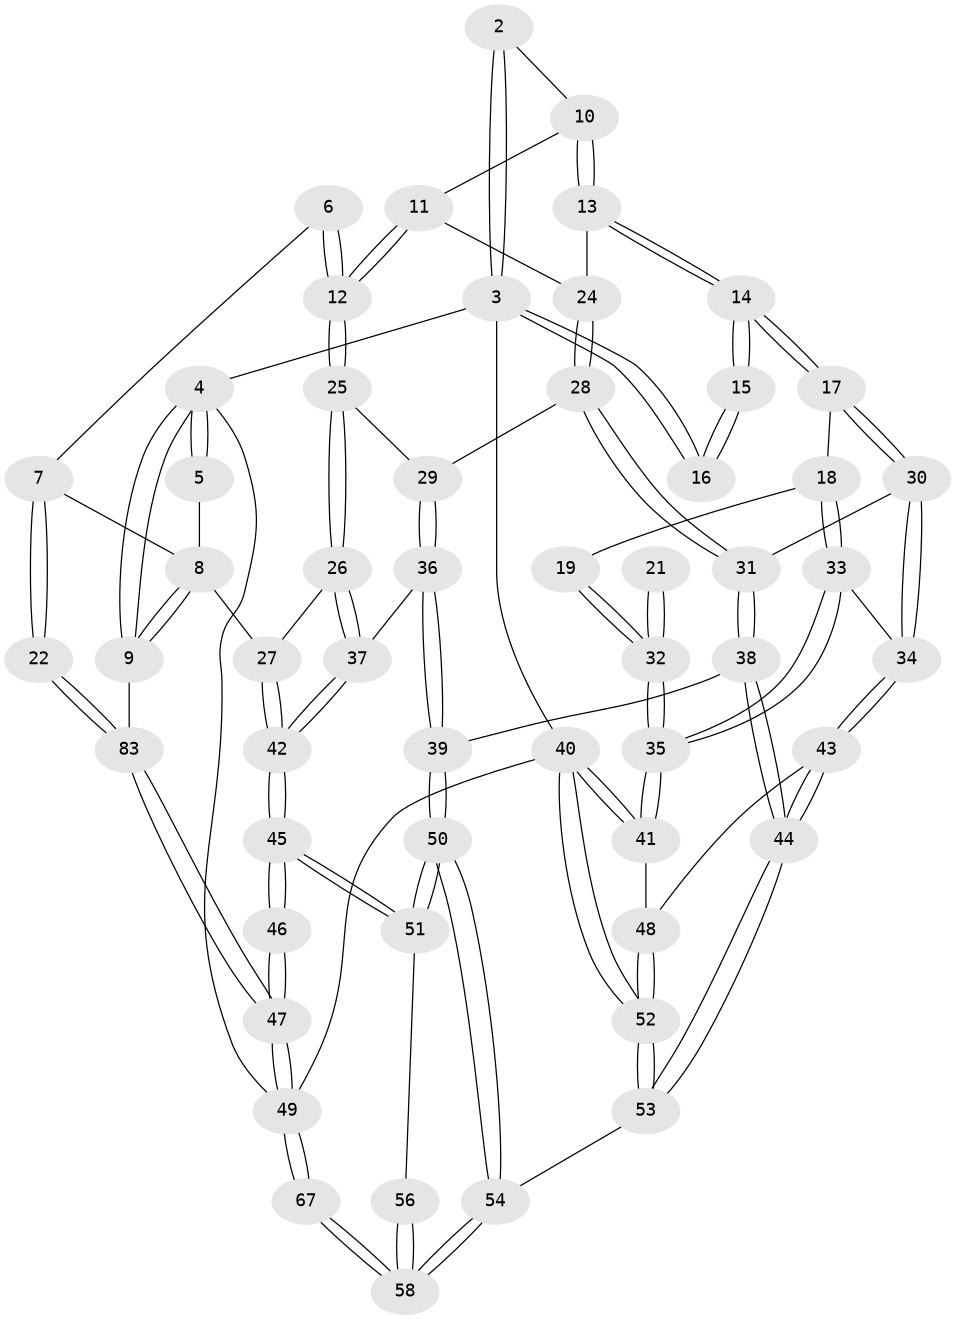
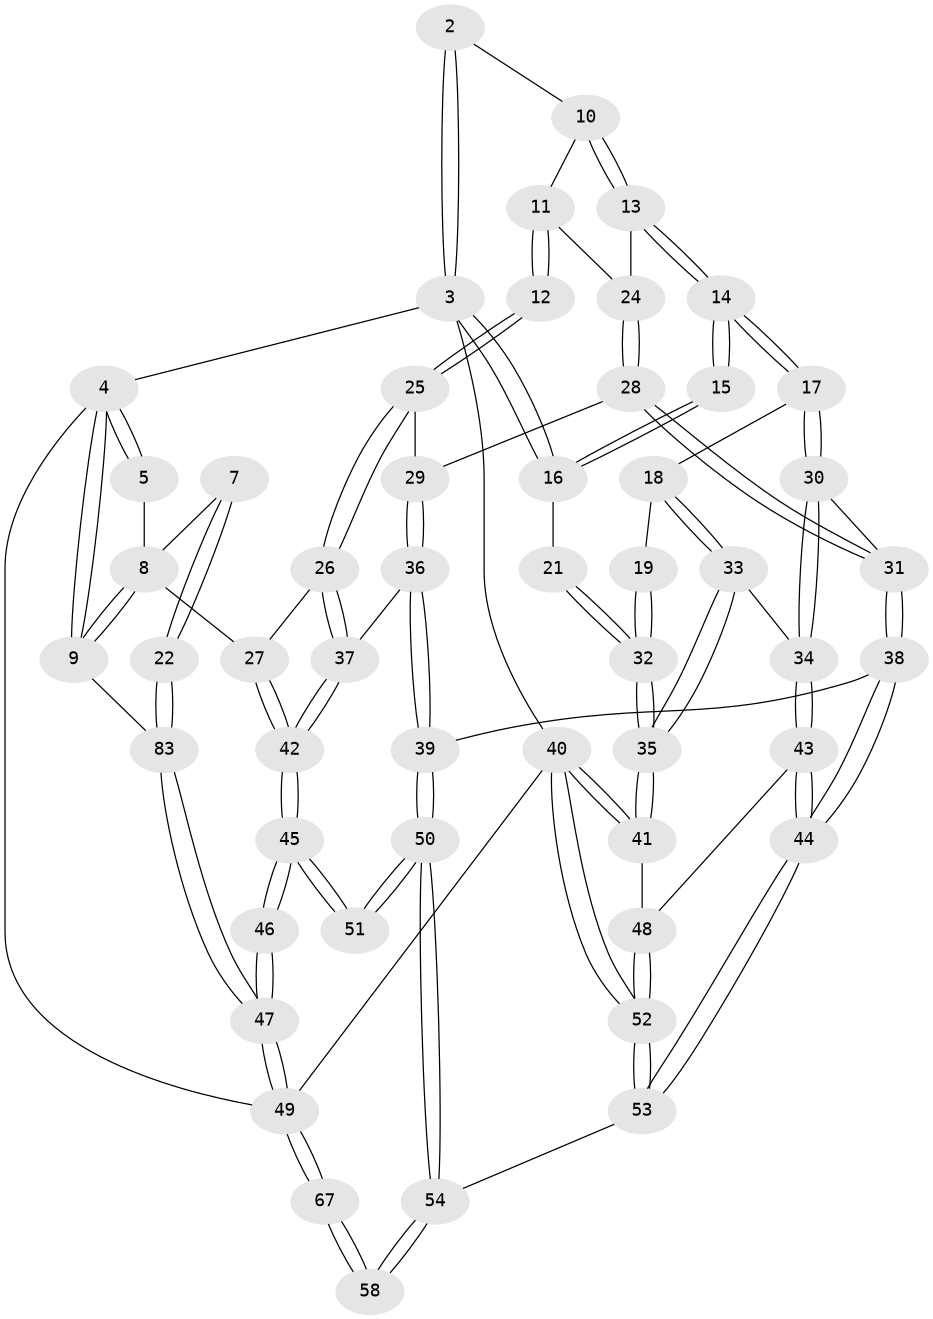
  graph {
    fontname="DejaVu Sans Mono"
    node [color=gray90 fontname="DejaVu Sans Mono" style=filled]
    edge [fontname="DejaVu Sans Mono"]
    2
    3
    10
-   6
    7
    12
    4
    16
    40
    11
    13
    5
    9
    49
    21
    41
    52
    8
    n19 [label=83]
    n20 [label=67]
    27
    22
    25
    47
    24
    14
    28
    26
    29
    15
    17
    18
    30
    32
    19
    33
    31
    34
    35
    42
    37
    36
    45
    38
    39
    43
    44
    48
    50
    53
    51
    54
    46
-   56
    58
    2 -- 3
    2 -- 3
    2 -- 10
    3 -- 4
    3 -- 16
    3 -- 16
    3 -- 40
    10 -- 11
    10 -- 13
    10 -- 13
-   6 -- 7
-   6 -- 12
-   6 -- 12
    7 -- 8
    7 -- 22
    7 -- 22
    12 -- 25
    12 -- 25
    4 -- 5
    4 -- 5
    4 -- 9
    4 -- 9
    4 -- 49
+   16 -- 21
    40 -- 49
    40 -- 41
    40 -- 41
    40 -- 52
    40 -- 52
    11 -- 12
    11 -- 12
    11 -- 24
    13 -- 24
    13 -- 14
    13 -- 14
    5 -- 8
    9 -- n19
    49 -- n20
    49 -- n20
    21 -- 32
    21 -- 32
    41 -- 48
    52 -- 53
    52 -- 53
    8 -- 9
    8 -- 9
    8 -- 27
    n19 -- 47
    n19 -- 47
    n20 -- 58
    n20 -- 58
    27 -- 42
    27 -- 42
    22 -- n19
    22 -- n19
    25 -- 26
    25 -- 26
    25 -- 29
    47 -- 49
    47 -- 49
    24 -- 28
    24 -- 28
    14 -- 15
    14 -- 15
    14 -- 17
    14 -- 17
    28 -- 29
    28 -- 31
    28 -- 31
    26 -- 27
    26 -- 37
    26 -- 37
    29 -- 36
    29 -- 36
    15 -- 16
    15 -- 16
    17 -- 18
    17 -- 30
    17 -- 30
    18 -- 19
    18 -- 33
    18 -- 33
    30 -- 31
    30 -- 34
    30 -- 34
    32 -- 35
    32 -- 35
    19 -- 32
    19 -- 32
    33 -- 34
    33 -- 35
    33 -- 35
    31 -- 38
    31 -- 38
    34 -- 43
    34 -- 43
    35 -- 41
    35 -- 41
    42 -- 45
    42 -- 45
    37 -- 42
    37 -- 42
    36 -- 37
    36 -- 39
    36 -- 39
    45 -- 51
    45 -- 51
    45 -- 46
    45 -- 46
    38 -- 39
    38 -- 44
    38 -- 44
    39 -- 50
    39 -- 50
    43 -- 44
    43 -- 44
    43 -- 48
    44 -- 53
    44 -- 53
    48 -- 52
    48 -- 52
    50 -- 51
    50 -- 51
    50 -- 54
    50 -- 54
    53 -- 54
-   51 -- 56
    54 -- 58
    54 -- 58
    46 -- 47
    46 -- 47
-   56 -- 58
-   56 -- 58
  }
